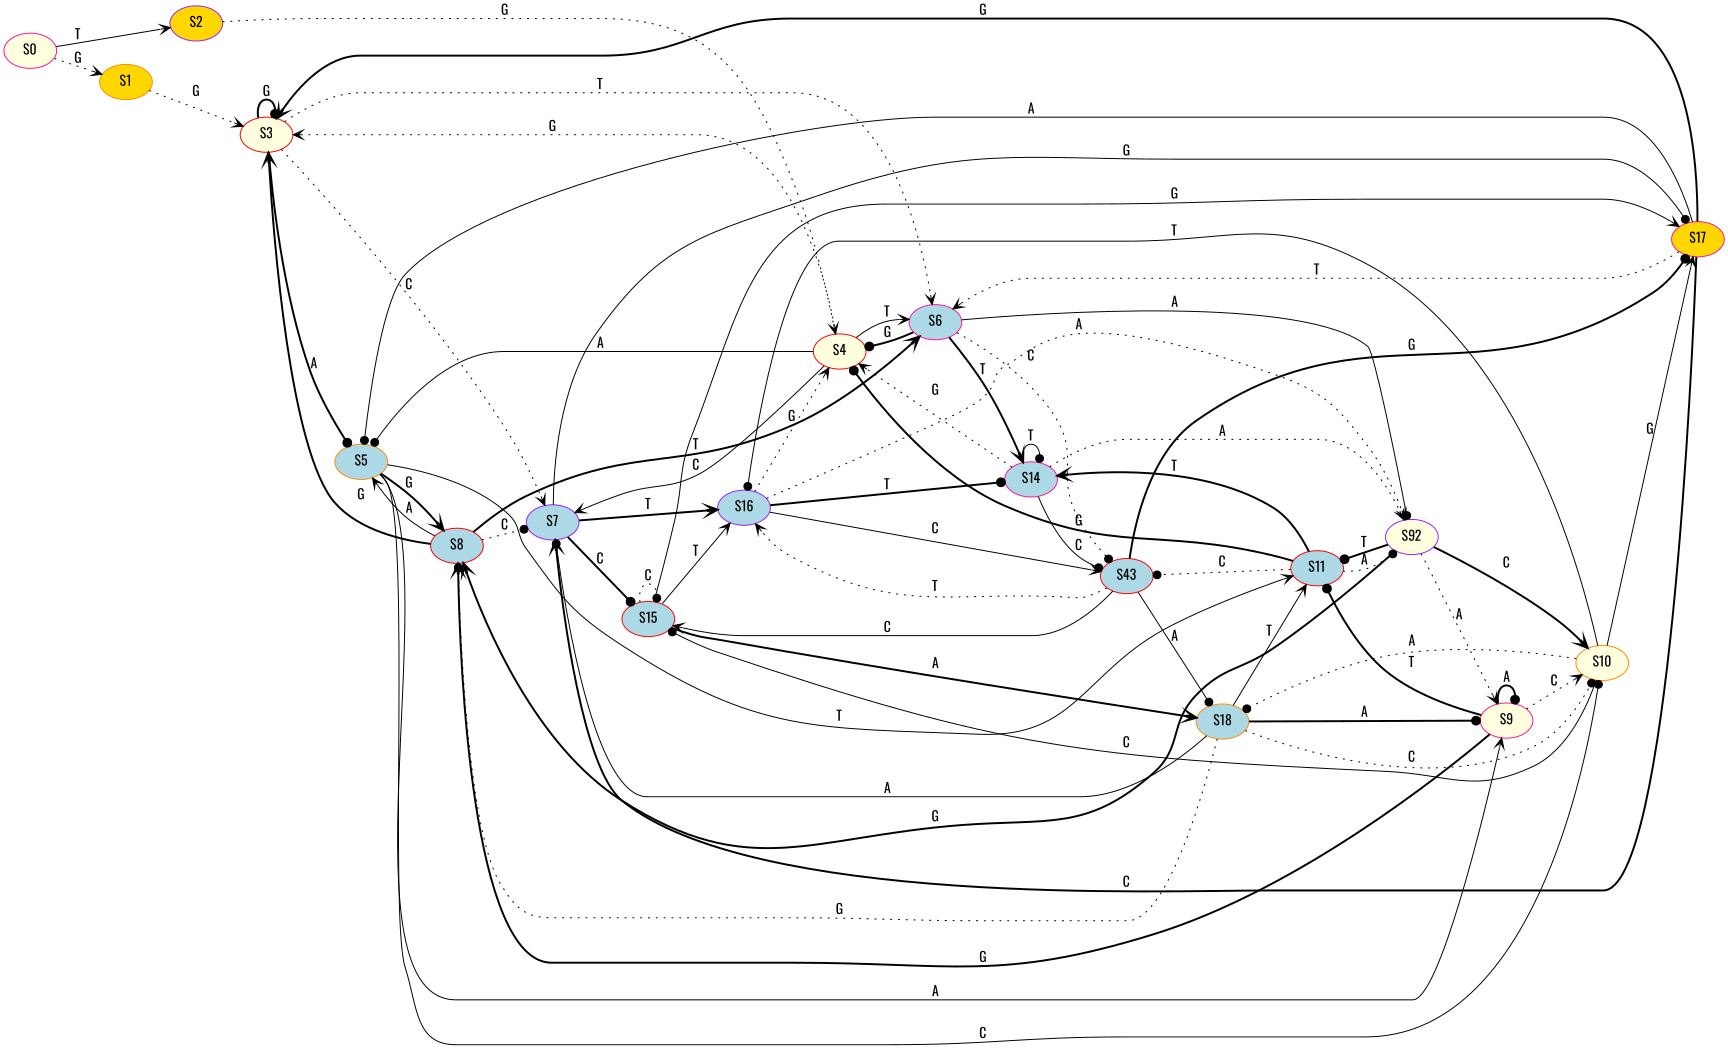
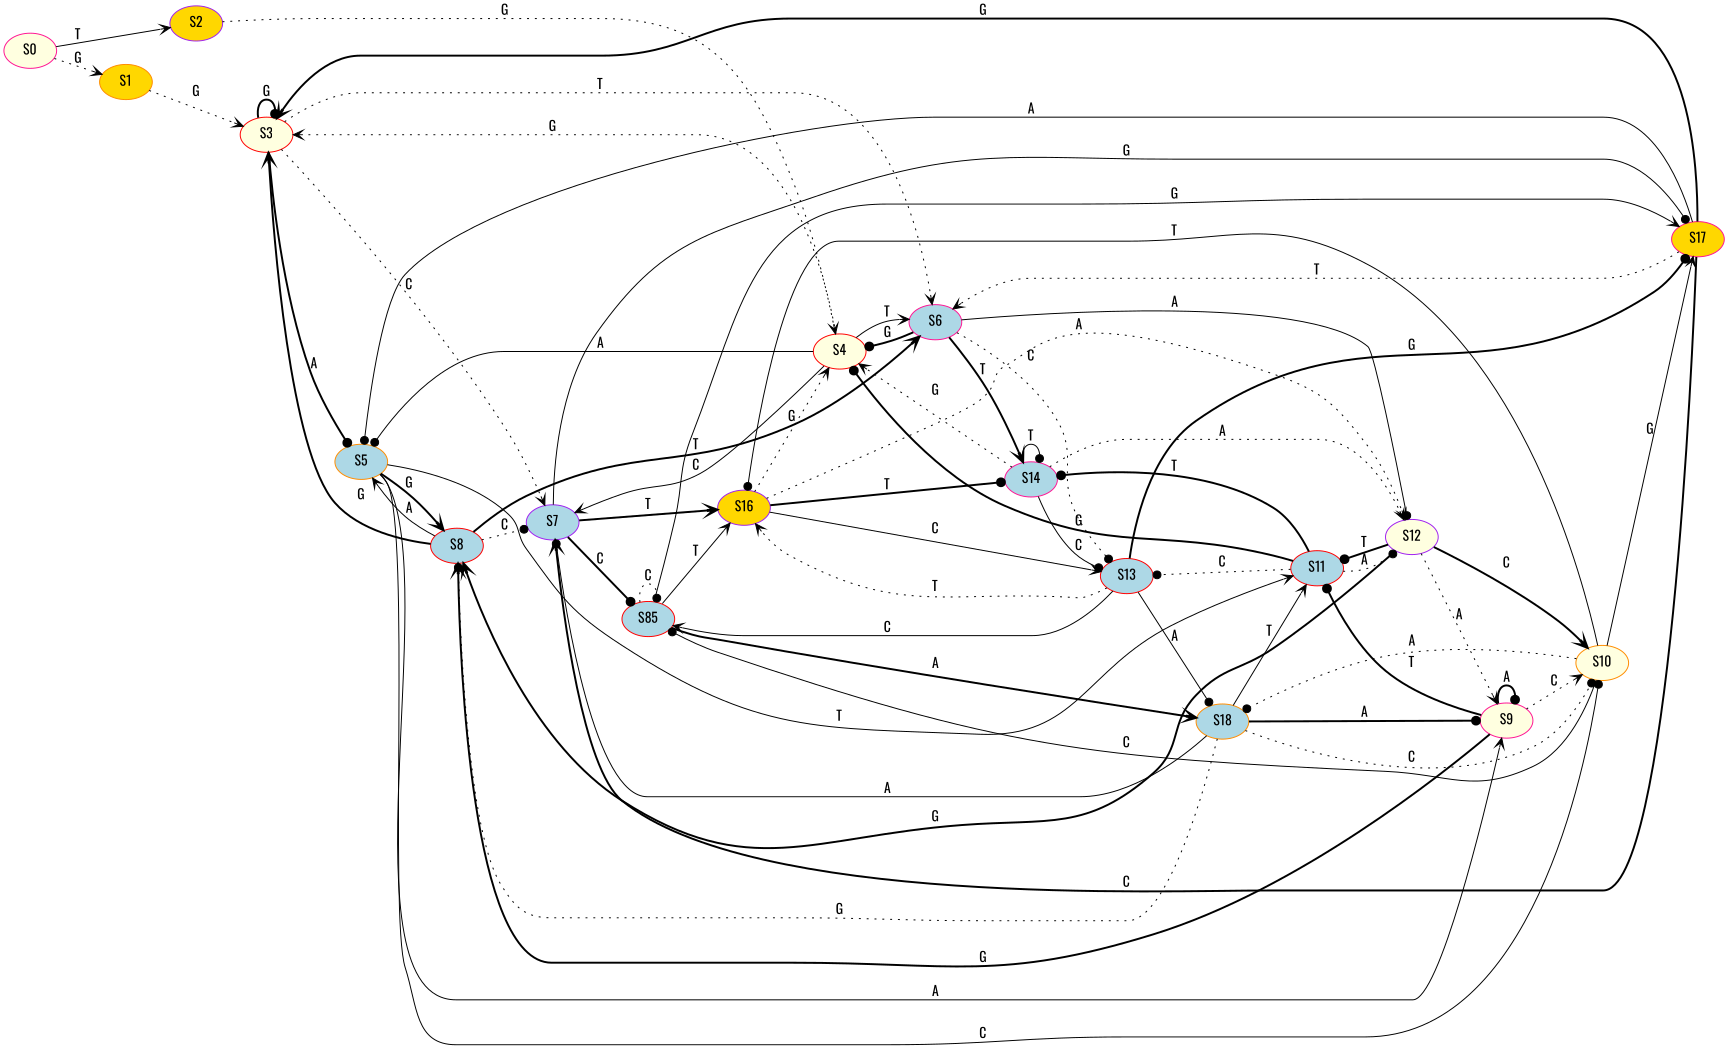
  strict digraph {
    fontname=Oswald
    rankdir=LR
    node [color=red fillcolor=lightblue fontname=Oswald style=filled]
    edge [arrowhead=vee fontname=Oswald style=solid]
    S0 [color=deeppink fillcolor=lightyellow]
    S1 [color=darkorange fillcolor=gold]
    S2 [color=purple fillcolor=gold]
    S3 [fillcolor=lightyellow]
    S4 [fillcolor=lightyellow]
    S5 [color=darkorange]
    S6 [color=deeppink]
    S7 [color=purple]
    S8
    S9 [color=deeppink fillcolor=lightyellow]
    S10 [color=darkorange fillcolor=lightyellow]
    S11
-   S12 [color=purple fillcolor=lightyellow label=S92]
-   S13 [label=S43]
+   S12 [color=purple fillcolor=lightyellow]
+   S13
    S14 [color=deeppink]
-   S15
-   S16 [color=purple]
+   S15 [label=S85]
+   S16 [color=purple fillcolor=gold]
    S17 [color=deeppink fillcolor=gold]
    S18 [color=darkorange]
    S0 -> S1 [label=G style=dotted]
    S0 -> S2 [label=T]
    S1 -> S3 [label=G style=dotted]
    S2 -> S4 [label=G style=dotted]
    S3 -> S3 [arrowhead=dot label=G style=bold]
    S3 -> S5 [arrowhead=dot label=A style=bold]
    S3 -> S6 [label=T style=dotted]
    S3 -> S7 [label=C style=dotted]
    S4 -> S3 [label=G style=dotted]
    S4 -> S5 [arrowhead=dot label=A]
    S4 -> S6 [label=T]
    S4 -> S7 [label=C]
    S5 -> S8 [label=G style=bold]
    S5 -> S9 [label=A]
    S5 -> S10 [arrowhead=dot label=C]
    S5 -> S11 [label=T]
    S6 -> S4 [arrowhead=dot label=G style=bold]
    S6 -> S12 [arrowhead=dot label=A]
    S6 -> S13 [arrowhead=dot label=C style=dotted]
    S6 -> S14 [label=T style=bold]
    S7 -> S15 [arrowhead=dot label=C style=bold]
    S7 -> S16 [label=T style=bold]
    S7 -> S17 [arrowhead=dot label=G]
    S8 -> S3 [label=G style=bold]
    S8 -> S5 [label=A]
    S8 -> S6 [label=T style=bold]
    S8 -> S7 [arrowhead=dot label=C style=dotted]
    S9 -> S8 [label=G style=bold]
    S9 -> S9 [arrowhead=dot label=A style=bold]
    S9 -> S10 [label=C style=dotted]
    S9 -> S11 [arrowhead=dot label=T style=bold]
    S10 -> S15 [arrowhead=dot label=C]
    S10 -> S16 [arrowhead=dot label=T]
    S10 -> S17 [label=G]
    S10 -> S18 [arrowhead=dot label=A style=dotted]
    S11 -> S4 [arrowhead=dot label=G style=bold]
    S11 -> S12 [arrowhead=dot label=A style=dotted]
    S11 -> S13 [arrowhead=dot label=C style=dotted]
-   S11 -> S14 [label=T style=bold]
+   S11 -> S14 [arrowhead=dot label=T style=bold]
    S12 -> S8 [label=G style=bold]
    S12 -> S9 [label=A style=dotted]
    S12 -> S10 [label=C style=bold]
    S12 -> S11 [arrowhead=dot label=T style=bold]
    S13 -> S15 [label=C]
    S13 -> S16 [label=T style=dotted]
    S13 -> S17 [arrowhead=dot label=G style=bold]
    S13 -> S18 [arrowhead=dot label=A]
    S14 -> S4 [label=G style=dotted]
    S14 -> S12 [label=A style=dotted]
    S14 -> S13 [arrowhead=dot label=C]
    S14 -> S14 [arrowhead=dot label=T]
    S15 -> S15 [arrowhead=dot label=C style=dotted]
    S15 -> S16 [label=T]
    S15 -> S17 [label=G]
    S15 -> S18 [label=A style=bold]
    S16 -> S4 [label=G style=dotted]
    S16 -> S12 [label=A style=dotted]
    S16 -> S13 [label=C]
    S16 -> S14 [arrowhead=dot label=T style=bold]
    S17 -> S3 [label=G style=bold]
    S17 -> S5 [arrowhead=dot label=A]
    S17 -> S6 [label=T style=dotted]
    S17 -> S7 [label=C style=bold]
    S18 -> S7 [arrowhead=dot label=A]
    S18 -> S8 [arrowhead=dot label=G style=dotted]
    S18 -> S9 [arrowhead=dot label=A style=bold]
    S18 -> S10 [arrowhead=dot label=C style=dotted]
    S18 -> S11 [label=T]
  }
